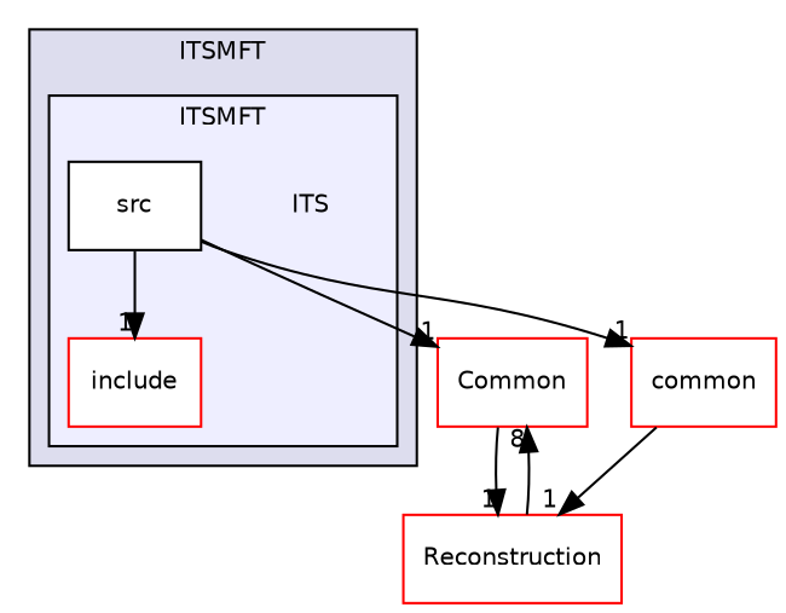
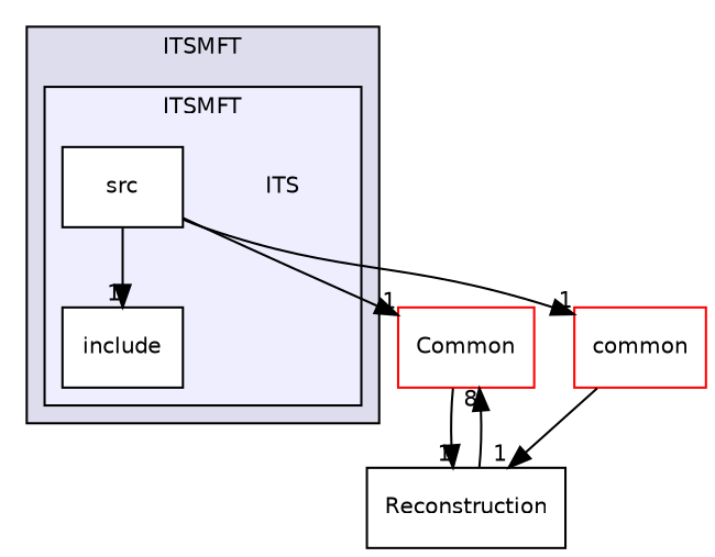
  digraph {
    compound=true
    node [fontname=Helvetica fontsize=10 shape=box color=red]
    edge [headlabel=1 labeldistance=1.5 labelfontname=Helvetica labelfontsize=10]
    n1 [label=ITS shape=plaintext color=""]
-   n2 [fillcolor=white label=include style=filled]
+   n2 [color=black fillcolor=white label=include style=filled]
    n3 [color=black fillcolor=white label=src style=filled]
    n4 [label=Common]
    n5 [label=common]
-   n6 [label=Reconstruction]
+   n6 [color=black label=Reconstruction]
    subgraph cluster_1 {
      bgcolor="#ddddee"
      fontname=Helvetica
      fontsize=10
      label=ITSMFT
      pencolor=black
      subgraph cluster_2 {
        bgcolor="#eeeeff"
        fontname=Helvetica
        fontsize=10
        label=ITSMFT
        pencolor=black
        n1
        n2
        n3
      }
    }
    n3 -> n2
    n3 -> n4
    n3 -> n5
    n4 -> n6
    n5 -> n6
    n6 -> n4 [headlabel=8]
  }
